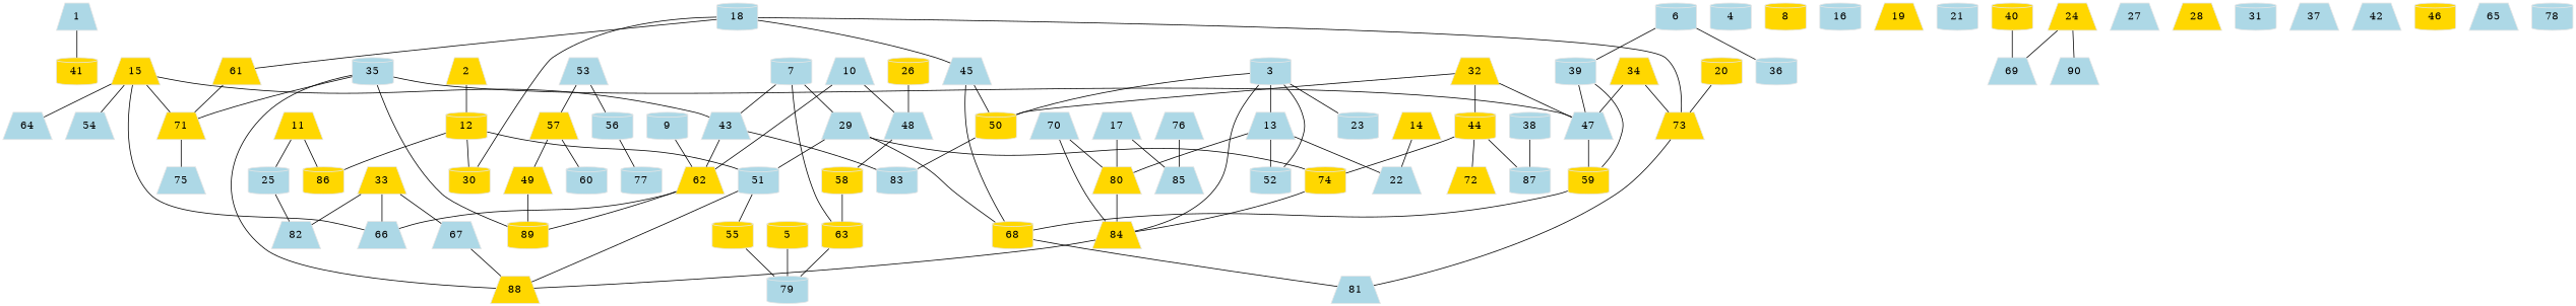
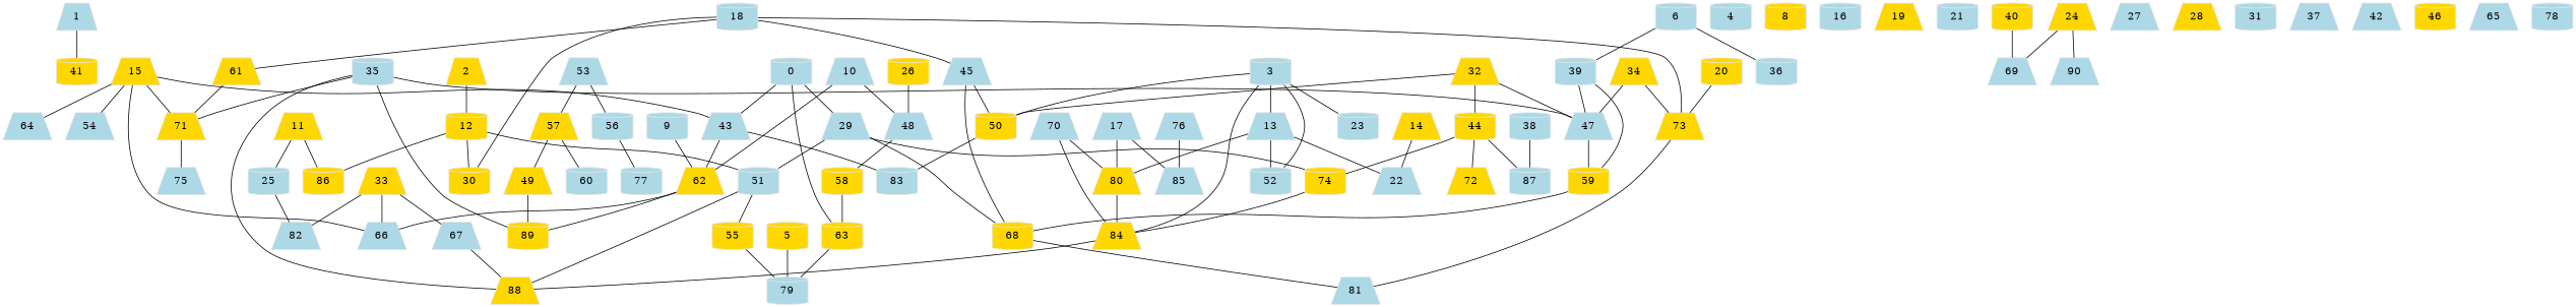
  graph {
    node [color=gray90 fillcolor=lightblue shape=trapezium style=filled]
    41 [fillcolor=gold shape=cylinder]
    1
    2 [fillcolor=gold]
    12 [fillcolor=gold shape=cylinder]
    86 [fillcolor=gold shape=cylinder]
    30 [fillcolor=gold shape=cylinder]
    51 [shape=cylinder]
    3 [shape=cylinder]
    13
    23 [shape=cylinder]
    50 [fillcolor=gold shape=cylinder]
    52 [shape=cylinder]
    84 [fillcolor=gold]
    22
    80 [fillcolor=gold]
    83 [shape=cylinder]
    88 [fillcolor=gold]
    4 [shape=cylinder]
    5 [fillcolor=gold shape=cylinder]
    79 [shape=cylinder]
    6 [shape=cylinder]
    36 [shape=cylinder]
    39 [shape=cylinder]
    47
    59 [fillcolor=gold shape=cylinder]
-   7 [shape=cylinder]
+   7 [shape=cylinder label=0]
    29
    43
    63 [fillcolor=gold shape=cylinder]
    68 [fillcolor=gold shape=cylinder]
    74 [fillcolor=gold shape=cylinder]
    62 [fillcolor=gold]
    8 [fillcolor=gold shape=cylinder]
    9 [shape=cylinder]
    66
    89 [fillcolor=gold shape=cylinder]
    10
    48
    58 [fillcolor=gold shape=cylinder]
    11 [fillcolor=gold]
    25 [shape=cylinder]
    82
    55 [fillcolor=gold shape=cylinder]
    14 [fillcolor=gold]
    15 [fillcolor=gold]
    54
    64
    71 [fillcolor=gold]
    75
    16 [shape=cylinder]
    17
    85
    18 [shape=cylinder]
    45
    61 [fillcolor=gold]
    73 [fillcolor=gold]
    81
    19 [fillcolor=gold]
    20 [fillcolor=gold shape=cylinder]
    21 [shape=cylinder]
    24 [fillcolor=gold]
    69
    90
    26 [fillcolor=gold shape=cylinder]
    27
    28 [fillcolor=gold]
    31 [shape=cylinder]
    32 [fillcolor=gold]
    44 [fillcolor=gold shape=cylinder]
    87 [shape=cylinder]
    72 [fillcolor=gold]
    33 [fillcolor=gold]
    67
    34 [fillcolor=gold]
    35 [shape=cylinder]
    37
    38 [shape=cylinder]
    40 [fillcolor=gold shape=cylinder]
    42
    46 [fillcolor=gold shape=cylinder]
    49 [fillcolor=gold]
    56 [shape=cylinder]
    53
    57 [fillcolor=gold]
    77 [shape=cylinder]
    60 [shape=cylinder]
    65
    70
    76
    78 [shape=cylinder]
    1 -- 41
    2 -- 12
    12 -- 86
    12 -- 30
    12 -- 51
    51 -- 88
    51 -- 55
    3 -- 13
    3 -- 23
    3 -- 50
    3 -- 52
    3 -- 84
    13 -- 52
    13 -- 22
    13 -- 80
    50 -- 83
    84 -- 88
    80 -- 84
    5 -- 79
    6 -- 36
    6 -- 39
    39 -- 47
    39 -- 59
    47 -- 59
    59 -- 68
    7 -- 29
    7 -- 43
    7 -- 63
    29 -- 51
    29 -- 68
    29 -- 74
    43 -- 83
    43 -- 62
    63 -- 79
    68 -- 81
    74 -- 84
    62 -- 66
    62 -- 89
    9 -- 62
    10 -- 62
    10 -- 48
    48 -- 58
    58 -- 63
    11 -- 86
    11 -- 25
    25 -- 82
    55 -- 79
    14 -- 22
    15 -- 43
    15 -- 66
    15 -- 54
    15 -- 64
    15 -- 71
    71 -- 75
    17 -- 80
    17 -- 85
    18 -- 30
    18 -- 45
    18 -- 61
    18 -- 73
    45 -- 50
    45 -- 68
    61 -- 71
    73 -- 81
    20 -- 73
    24 -- 69
    24 -- 90
    26 -- 48
    32 -- 50
    32 -- 47
    32 -- 44
    44 -- 74
    44 -- 87
    44 -- 72
    33 -- 66
    33 -- 82
    33 -- 67
    67 -- 88
    34 -- 47
    34 -- 73
    35 -- 88
    35 -- 47
    35 -- 89
    35 -- 71
    38 -- 87
    40 -- 69
    49 -- 89
    56 -- 77
    53 -- 56
    53 -- 57
    57 -- 49
    57 -- 60
    70 -- 84
    70 -- 80
    76 -- 85
  }
